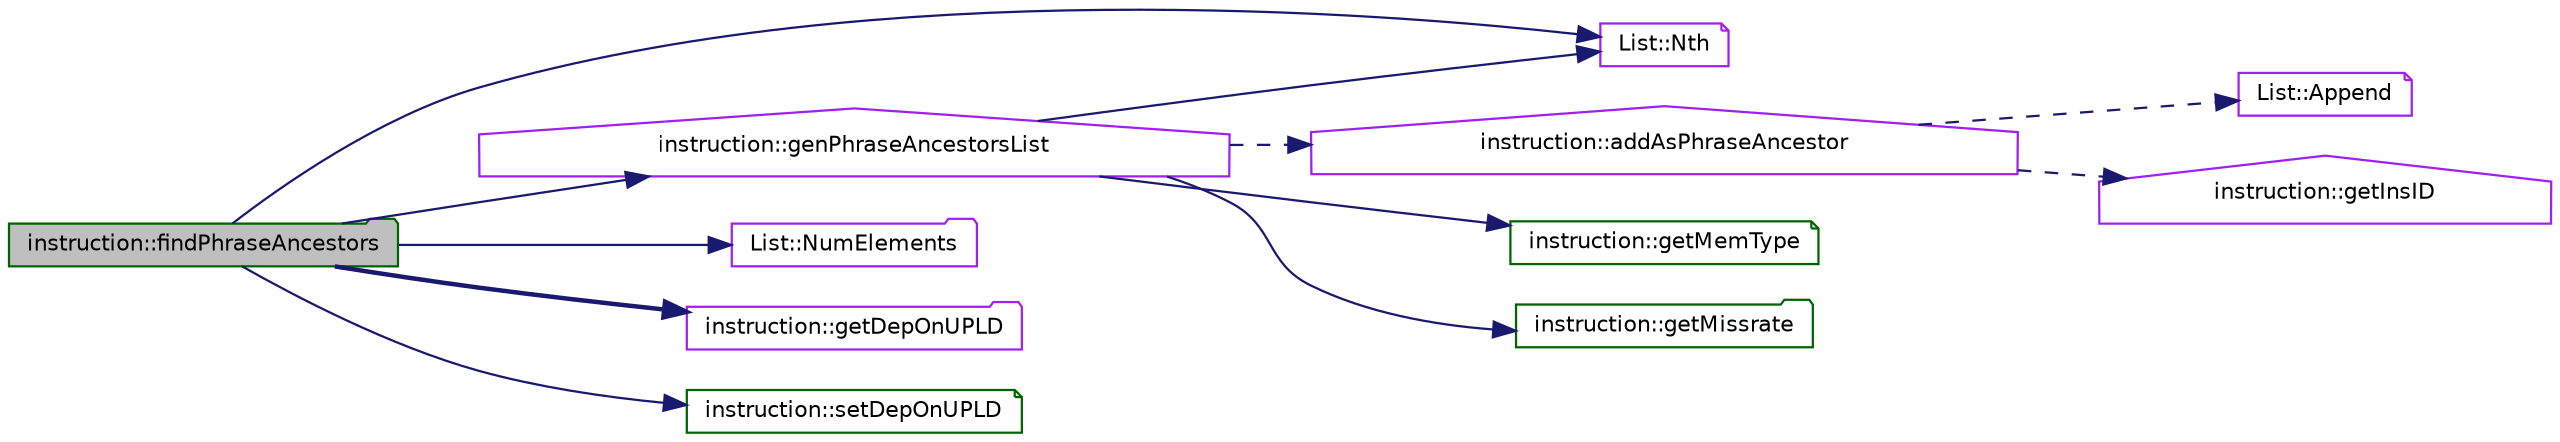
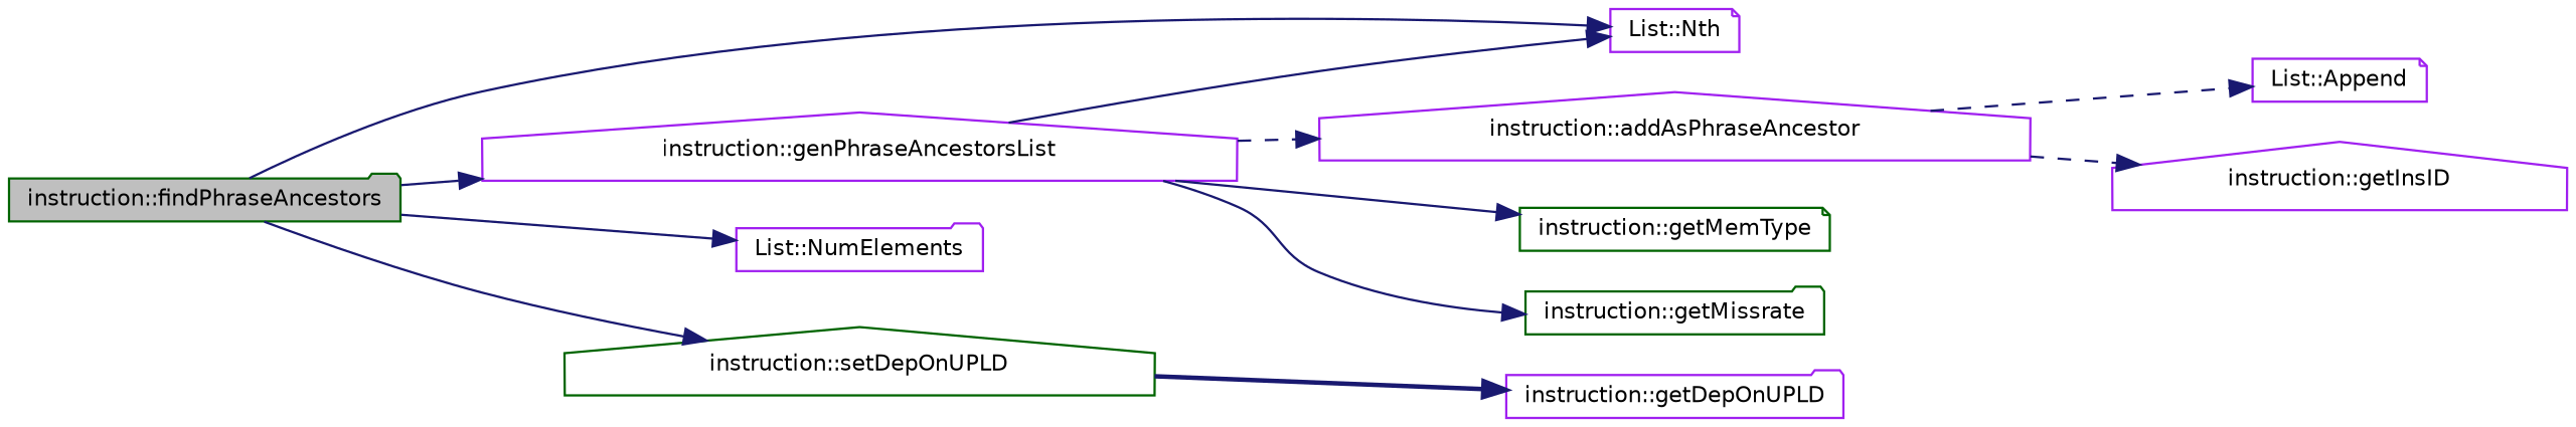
  digraph {
    rankdir=LR
    node [color=purple fillcolor=white fontname=Helvetica fontsize=10 shape=folder style=filled]
    edge [color=midnightblue fontname=Helvetica fontsize=10 labelfontname=Helvetica labelfontsize=10 style=solid]
    n1 [color=darkgreen fillcolor=grey75 fontcolor=black height=0.2 label="instruction::findPhraseAncestors" width=0.4]
    n2 [height=0.2 label="instruction::genPhraseAncestorsList" shape=house width=0.4]
    n3 [height=0.2 label="List::Nth" shape=note width=0.4]
    n4 [height=0.2 label="List::NumElements" width=0.4]
    n5 [height=0.2 label="instruction::getDepOnUPLD" width=0.4]
-   n6 [color=darkgreen height=0.2 label="instruction::setDepOnUPLD" shape=note width=0.4]
+   n6 [color=darkgreen height=0.2 label="instruction::setDepOnUPLD" shape=house width=0.4]
    n7 [height=0.2 label="instruction::addAsPhraseAncestor" shape=house width=0.4]
    n8 [color=darkgreen height=0.2 label="instruction::getMemType" shape=note width=0.4]
    n9 [color=darkgreen height=0.2 label="instruction::getMissrate" width=0.4]
    n10 [height=0.2 label="List::Append" shape=note width=0.4]
    n11 [height=0.2 label="instruction::getInsID" shape=house width=0.4]
    n1 -> n2
    n1 -> n3
    n1 -> n4
-   n1 -> n5 [style=bold]
+   n6 -> n5 [style=bold]
    n1 -> n6
    n2 -> n3
    n2 -> n7 [style=dashed]
    n2 -> n8
    n2 -> n9
    n7 -> n10 [style=dashed]
    n7 -> n11 [style=dashed]
  }
